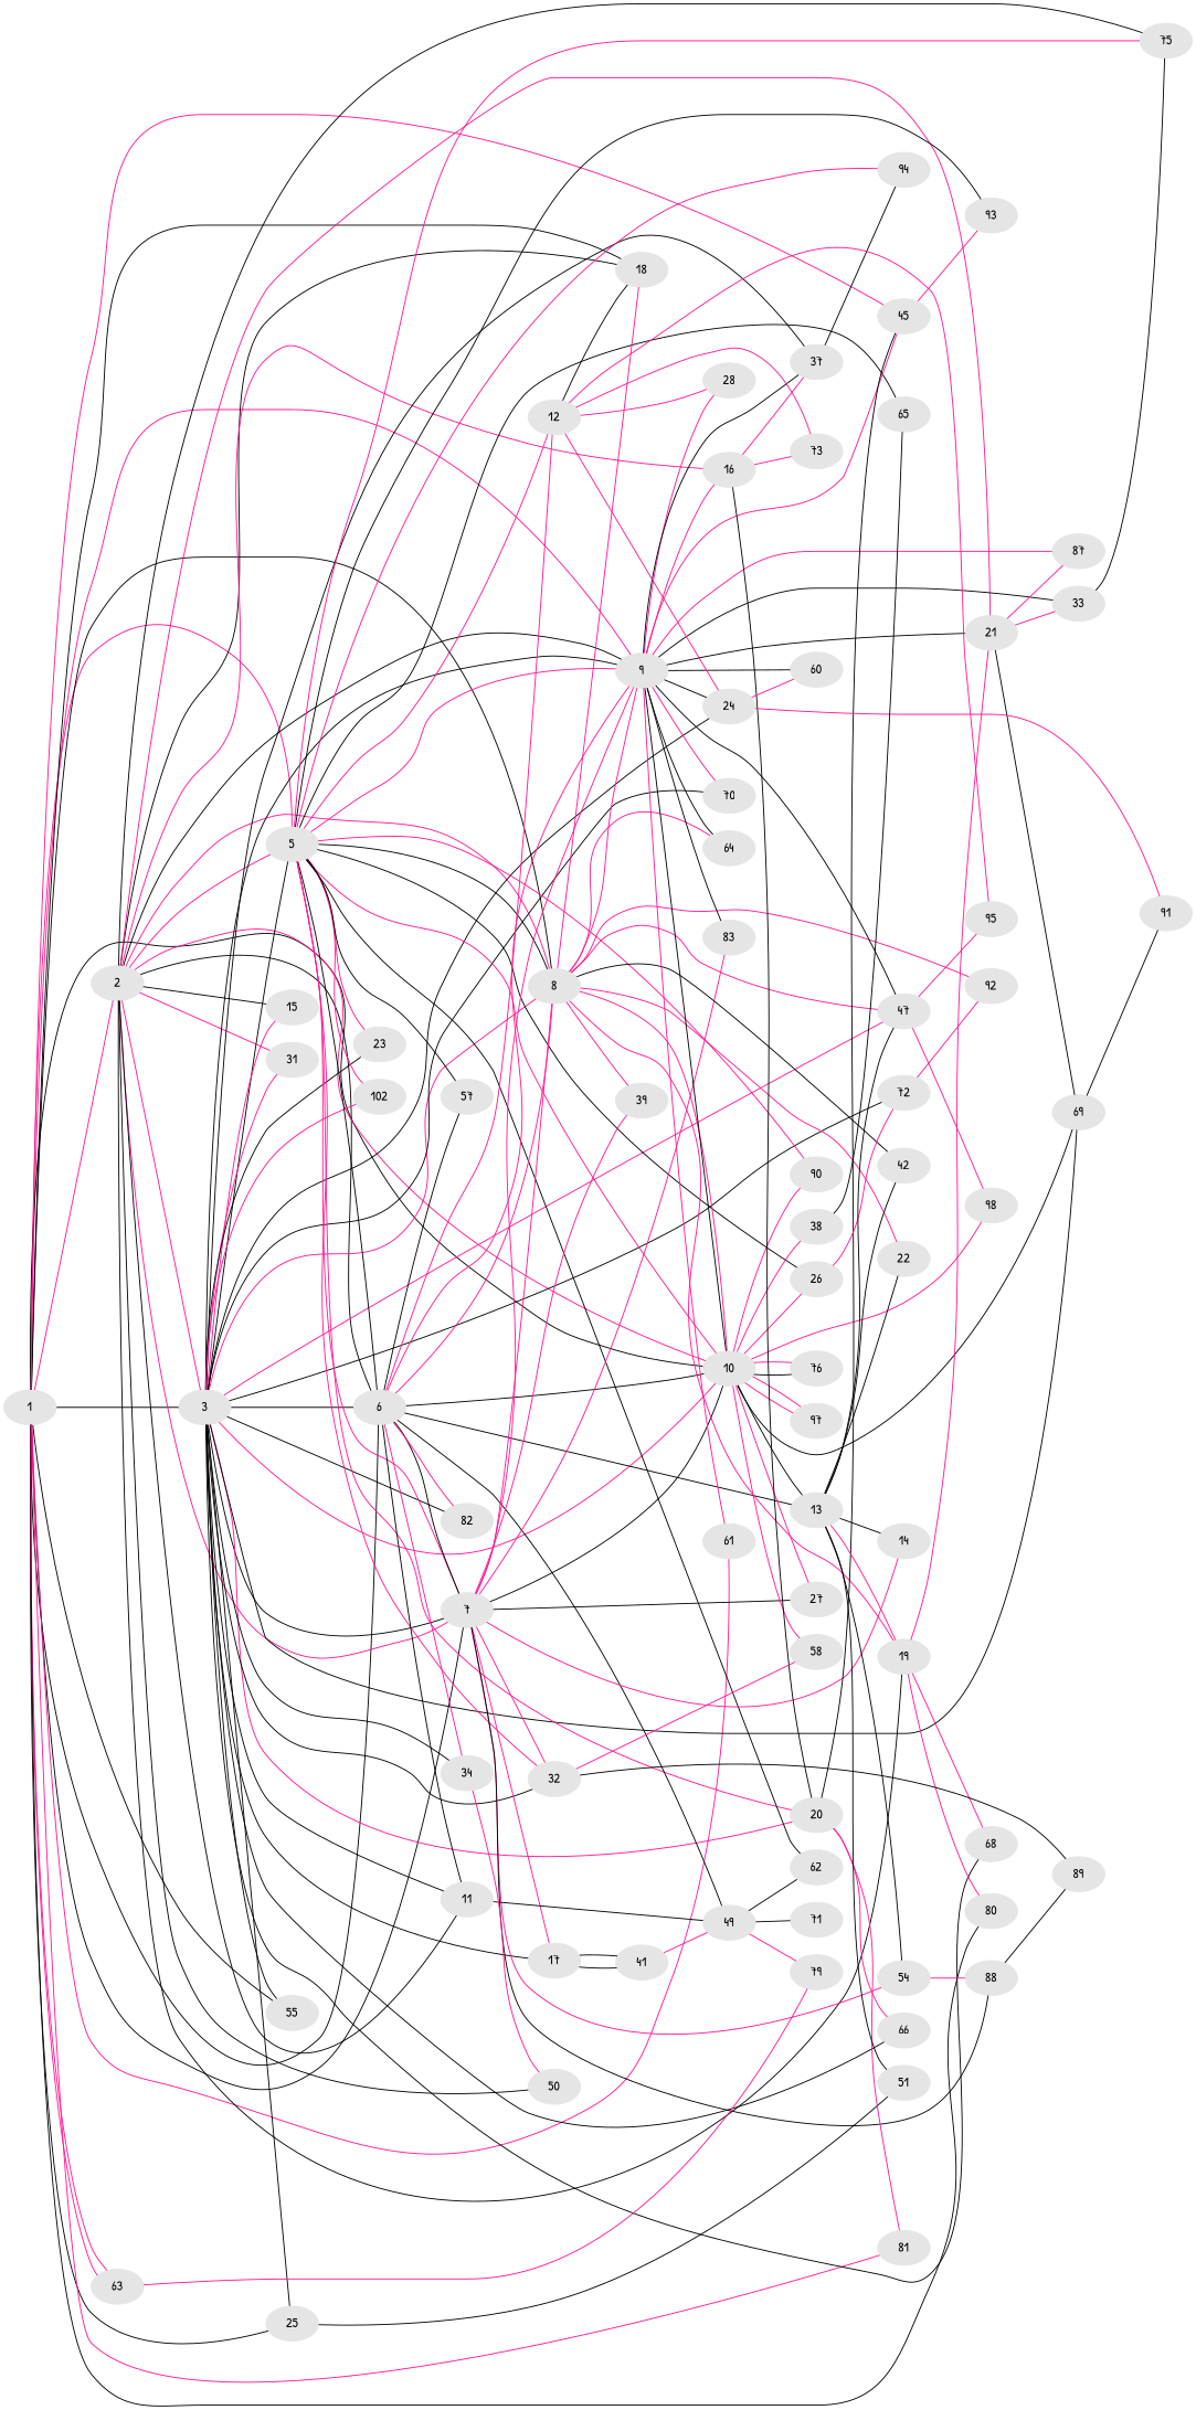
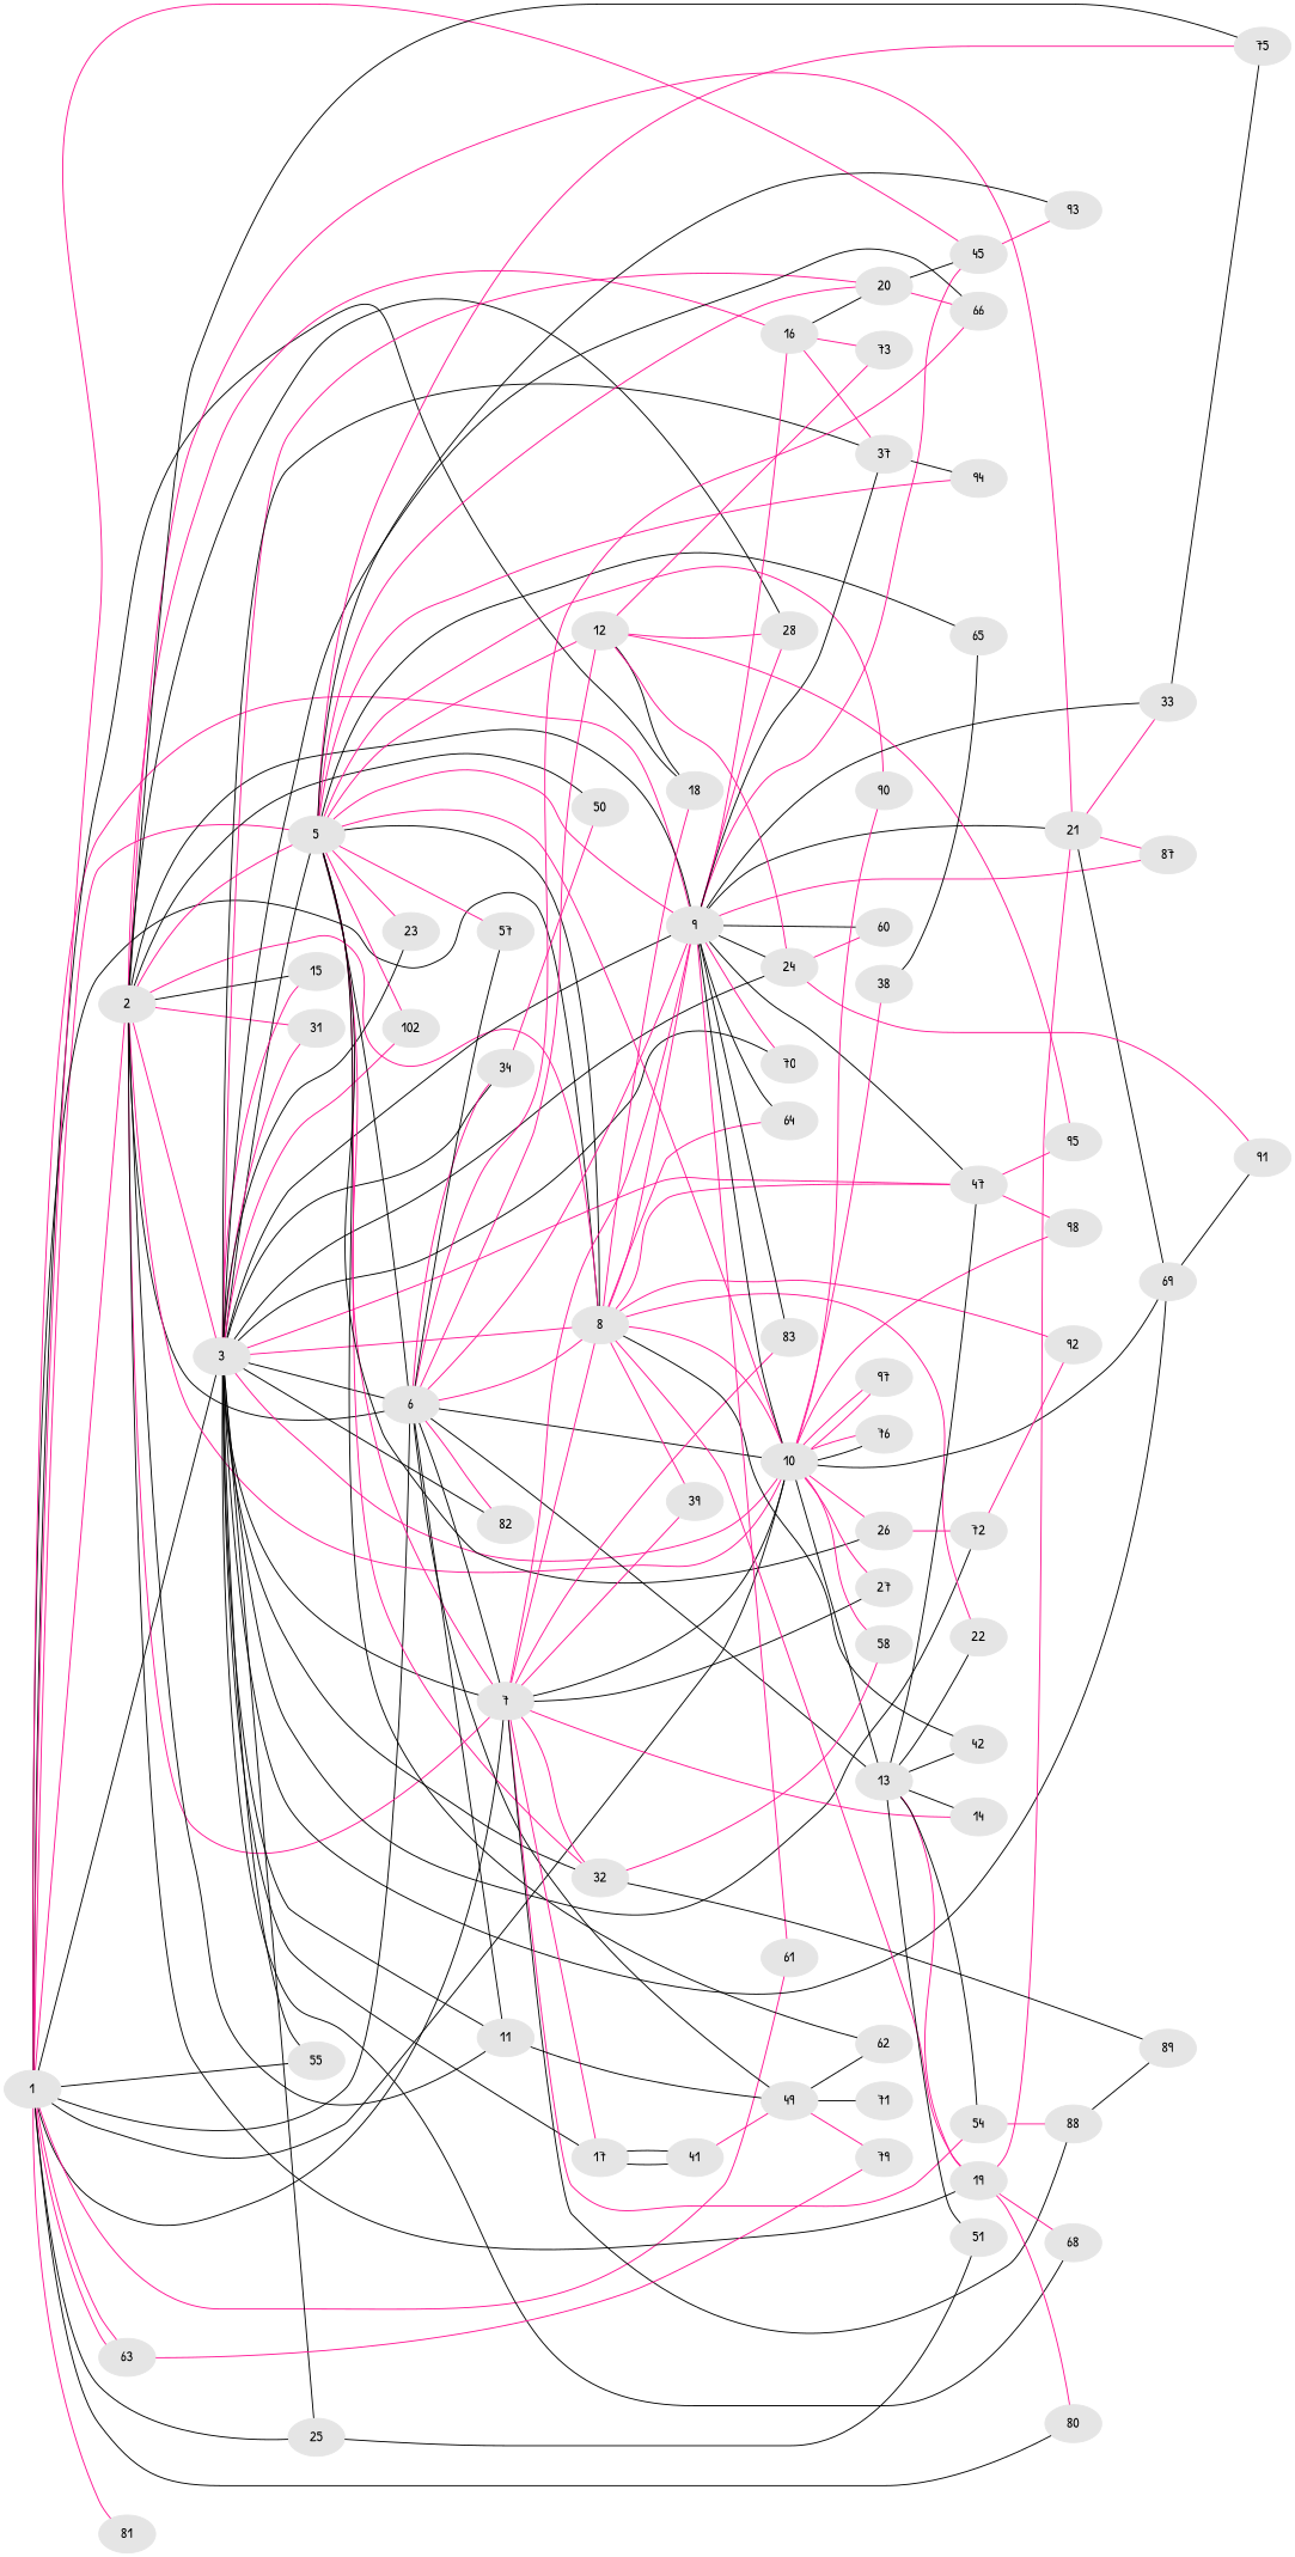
  graph {
    fontname="Patrick Hand"
    rankdir=LR
    node [color=gray90 fontname="Patrick Hand" style=filled]
    edge [color=deeppink fontname="Patrick Hand"]
    1 [super="+96"]
    2 [super="+44"]
    3 [super="+4"]
    5 [super="+46"]
    6 [super="+30"]
    7 [super="+101"]
    8 [super="+35"]
    9 [super="+29"]
    10 [super="+99"]
    18 [super="+67"]
    25
    45 [super="+48"]
    55
    61
    63
    80
    81
    11 [super="+85"]
    15
    16 [super="+100"]
    19 [super="+78"]
    21 [super="+56"]
    28 [super="+52"]
    31
    50
    75 [super="+84"]
    17
    20 [super="+43"]
    23
    24 [super="+40"]
    32 [super="+36"]
    34
    37
    47 [super="+59"]
    66 [super="+74"]
    68
    69 [super="+77"]
    70
    72
    82
    102
    12
    26
    57
    62
    65
    90
    93
    94
    13 [super="+86"]
    49 [super="+53"]
    14
    27
    39
    54
    83
    88
    22
    42
    64
    92
    33
    60
    87
    38
    58
    76
    97
    98
    51
    79
    73
    41
    91
    89
    95
    71
    1 -- 2
    1 -- 3 [color=black weight=2]
    1 -- 5 [weight=2]
    1 -- 6 [color=black]
    1 -- 7 [color=black]
    1 -- 8 [color=black]
    1 -- 9
    1 -- 10 [color=black weight=2]
    1 -- 18 [color=black]
    1 -- 25 [color=black]
    1 -- 45
    1 -- 55 [color=black]
    1 -- 61
    1 -- 63
    1 -- 63
    1 -- 80 [color=black]
    1 -- 81
    2 -- 3 [weight=2]
    2 -- 5
    2 -- 6 [color=black]
    2 -- 7
    2 -- 8
    2 -- 9 [color=black]
    2 -- 10
    2 -- 11 [color=black]
    2 -- 15 [color=black]
    2 -- 16
    2 -- 19 [color=black]
    2 -- 21
-   2 -- 18 [color=black]
+   2 -- 28 [color=black]
    2 -- 31
    2 -- 50 [color=black]
    2 -- 75 [color=black]
    3 -- 5 [color=black weight=2]
    3 -- 6 [color=black weight=2]
    3 -- 7 [color=black weight=2]
    3 -- 8 [weight=2]
    3 -- 9 [color=black weight=2]
    3 -- 10 [weight=2]
    3 -- 25 [color=black]
    3 -- 55 [color=black]
    3 -- 11 [color=black weight=2]
    3 -- 15
    3 -- 31
    3 -- 17 [color=black]
    3 -- 20
    3 -- 23 [color=black]
    3 -- 24 [color=black]
    3 -- 32 [color=black]
    3 -- 34 [color=black]
    3 -- 37 [color=black]
    3 -- 47
    3 -- 66 [color=black]
    3 -- 68 [color=black]
    3 -- 69 [color=black]
    3 -- 70 [color=black]
    3 -- 72 [color=black]
    3 -- 82 [color=black]
    3 -- 102
    5 -- 6 [color=black]
    5 -- 7
    5 -- 8 [color=black]
    5 -- 9
    5 -- 10
    5 -- 75
    5 -- 20
    5 -- 23
    5 -- 32
    5 -- 102
    5 -- 12
    5 -- 26 [color=black]
-   5 -- 57 [color=black]
+   5 -- 57
    5 -- 62 [color=black]
    5 -- 65 [color=black]
    5 -- 90
    5 -- 93 [color=black]
    5 -- 94
    6 -- 7 [color=black]
    6 -- 8 [weight=2]
    6 -- 9
    6 -- 10 [color=black]
    6 -- 11 [color=black]
    6 -- 34
+   6 -- 66
    6 -- 82
    6 -- 12
    6 -- 57 [color=black]
    6 -- 13 [color=black weight=2]
    6 -- 49 [color=black]
    7 -- 8
    7 -- 9
    7 -- 10 [color=black weight=2]
    7 -- 17
    7 -- 32
    7 -- 14
    7 -- 27 [color=black]
    7 -- 39
    7 -- 54 [weight=2]
    7 -- 83
    7 -- 88 [color=black]
    8 -- 9
    8 -- 10
    8 -- 18
    8 -- 19
    8 -- 47
    8 -- 39
    8 -- 22
    8 -- 42 [color=black]
    8 -- 64
    8 -- 92
    9 -- 10 [color=black weight=2]
    9 -- 45
    9 -- 61
    9 -- 16
    9 -- 21 [color=black]
    9 -- 28
    9 -- 24 [color=black]
    9 -- 37 [color=black]
    9 -- 47 [color=black]
    9 -- 70
    9 -- 83 [color=black]
    9 -- 64 [color=black]
    9 -- 33 [color=black]
    9 -- 60 [color=black]
    9 -- 87
    10 -- 69 [color=black]
    10 -- 26
    10 -- 90
    10 -- 13 [color=black weight=2]
    10 -- 27
    10 -- 38
    10 -- 58
    10 -- 76 [color=black]
    10 -- 76
    10 -- 97
    10 -- 97
    10 -- 98
    25 -- 51 [color=black]
    45 -- 93
    63 -- 79
    11 -- 49 [color=black]
    16 -- 20 [color=black]
    16 -- 37
    16 -- 73
    19 -- 80
    19 -- 21
    19 -- 68
    21 -- 69 [color=black]
    21 -- 33
    21 -- 87
    17 -- 41 [color=black]
    17 -- 41 [color=black]
    20 -- 45 [color=black]
-   20 -- 81
    20 -- 66
    24 -- 60
    24 -- 91
    32 -- 58
    32 -- 89 [color=black]
    34 -- 50
    37 -- 94 [color=black]
    47 -- 98
    47 -- 95
    69 -- 91 [color=black]
    72 -- 92
    12 -- 18 [color=black]
    12 -- 28
    12 -- 24
    12 -- 73
    12 -- 95
    26 -- 72
    13 -- 19
    13 -- 47 [color=black]
    13 -- 14 [color=black]
    13 -- 54 [color=black]
    13 -- 22 [color=black]
    13 -- 42 [color=black]
    13 -- 51 [color=black]
    49 -- 62 [color=black]
    49 -- 79
    49 -- 71 [color=black weight=2]
    54 -- 88
    88 -- 89 [color=black]
    33 -- 75 [color=black]
    38 -- 65 [color=black]
    41 -- 49
  }
